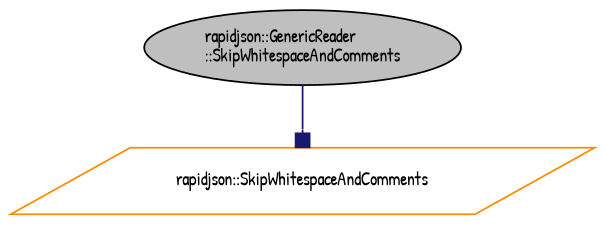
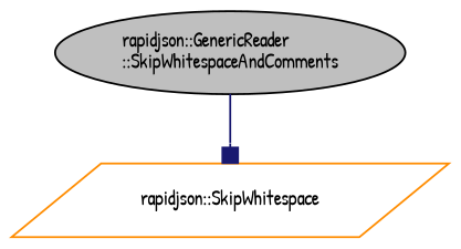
  digraph {
    rankdir=TB
    fontname="Patrick Hand"
    node [fontname="Patrick Hand" fontsize=10 style=filled]
    n1 [color=black fillcolor=grey75 fontcolor=black height=0.2 label="rapidjson::GenericReader\l::SkipWhitespaceAndComments" shape=ellipse width=0.4]
-   n2 [color=darkorange fillcolor=white height=0.2 label="rapidjson::SkipWhitespaceAndComments" shape=parallelogram width=0.4]
+   n2 [color=darkorange fillcolor=white height=0.2 label="rapidjson::SkipWhitespace" shape=parallelogram width=0.4]
    n1 -> n2 [color=midnightblue fontname="Patrick Hand" fontsize=10 labelfontname=Helvetica labelfontsize=10 style=solid arrowhead=box]
  }
